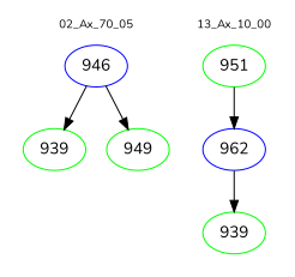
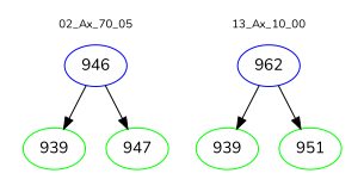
  digraph {
    fontname=Nunito
    node [color=green fontname=Nunito]
    edge [color=black fontname=Nunito]
    n1 [color=blue label=946]
    n2 [label=939]
-   n3 [label=949]
+   n3 [label=947]
    n4 [color=blue label=962]
    n5 [label=939]
    n6 [label=951]
    subgraph cluster_1 {
      color=white
      fontsize=10
      label="02_Ax_70_05"
      n1
      n2
      n3
    }
    subgraph cluster_2 {
      color=white
      fontsize=10
      label="13_Ax_10_00"
      n4
      n5
      n6
    }
    n1 -> n2
    n1 -> n3
    n4 -> n5
-   n6 -> n4
+   n4 -> n6
  }
